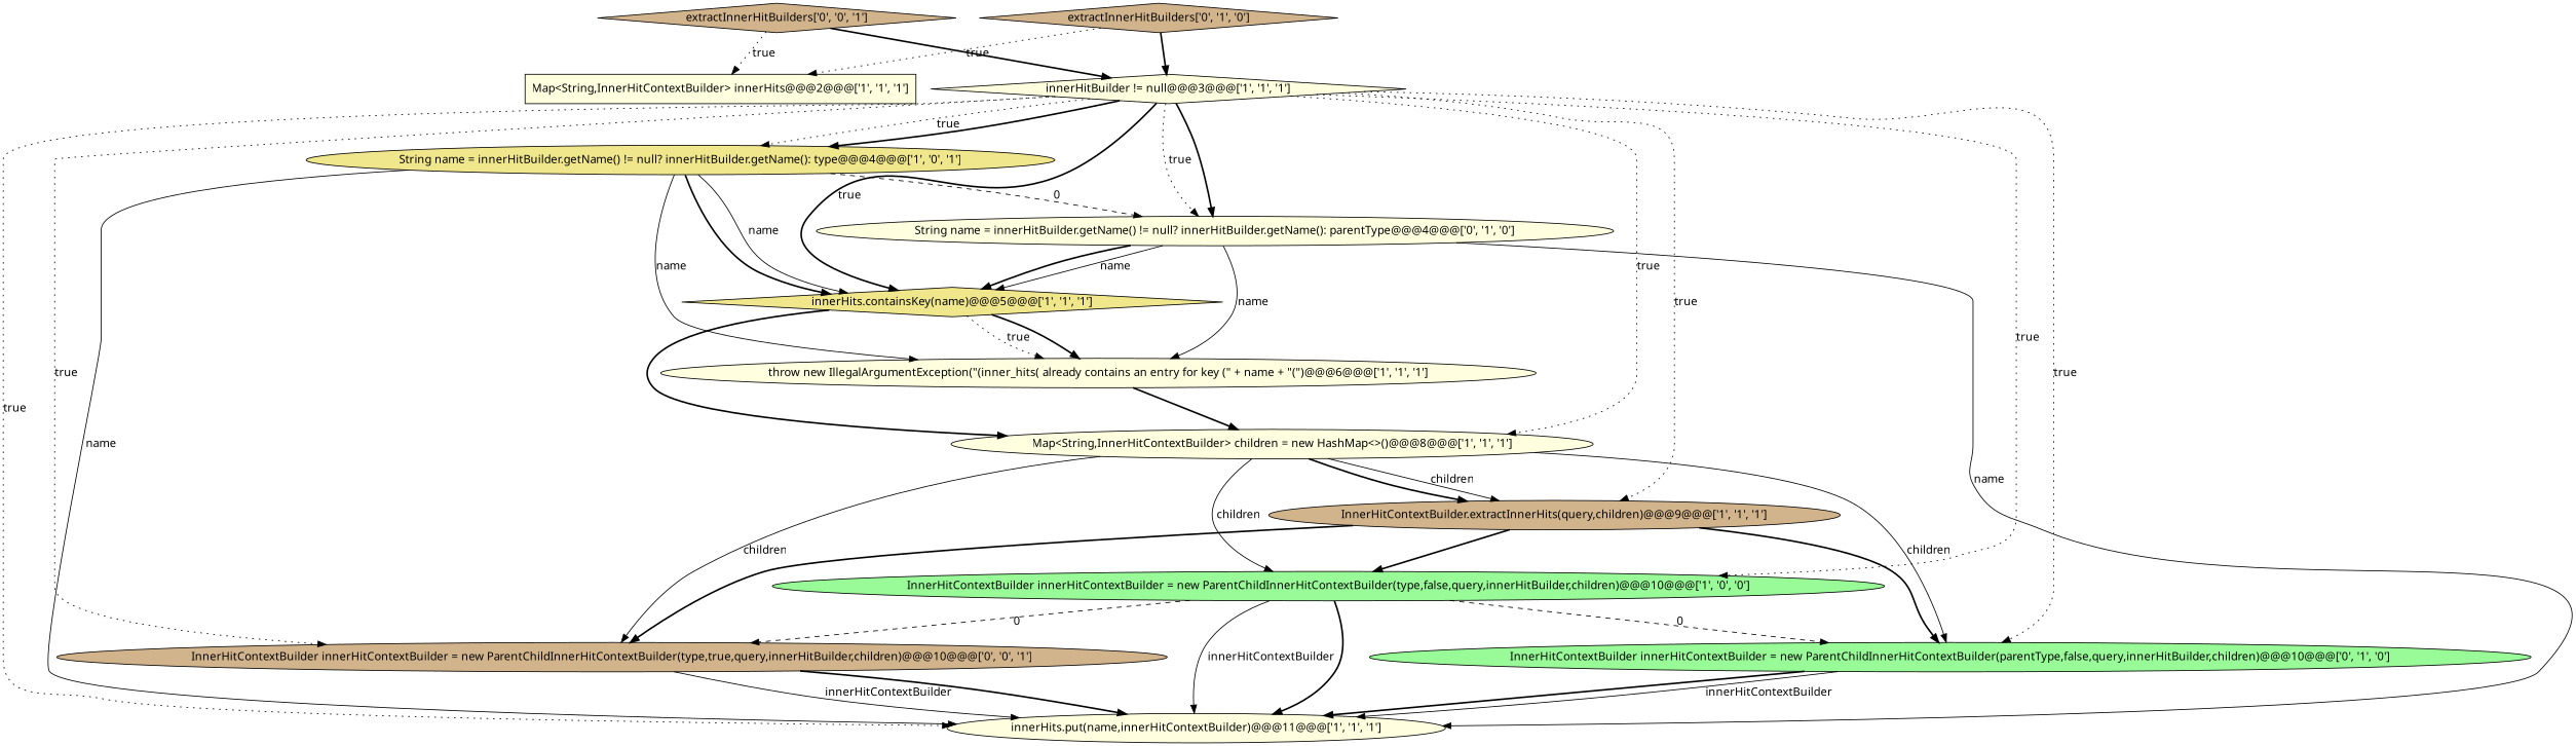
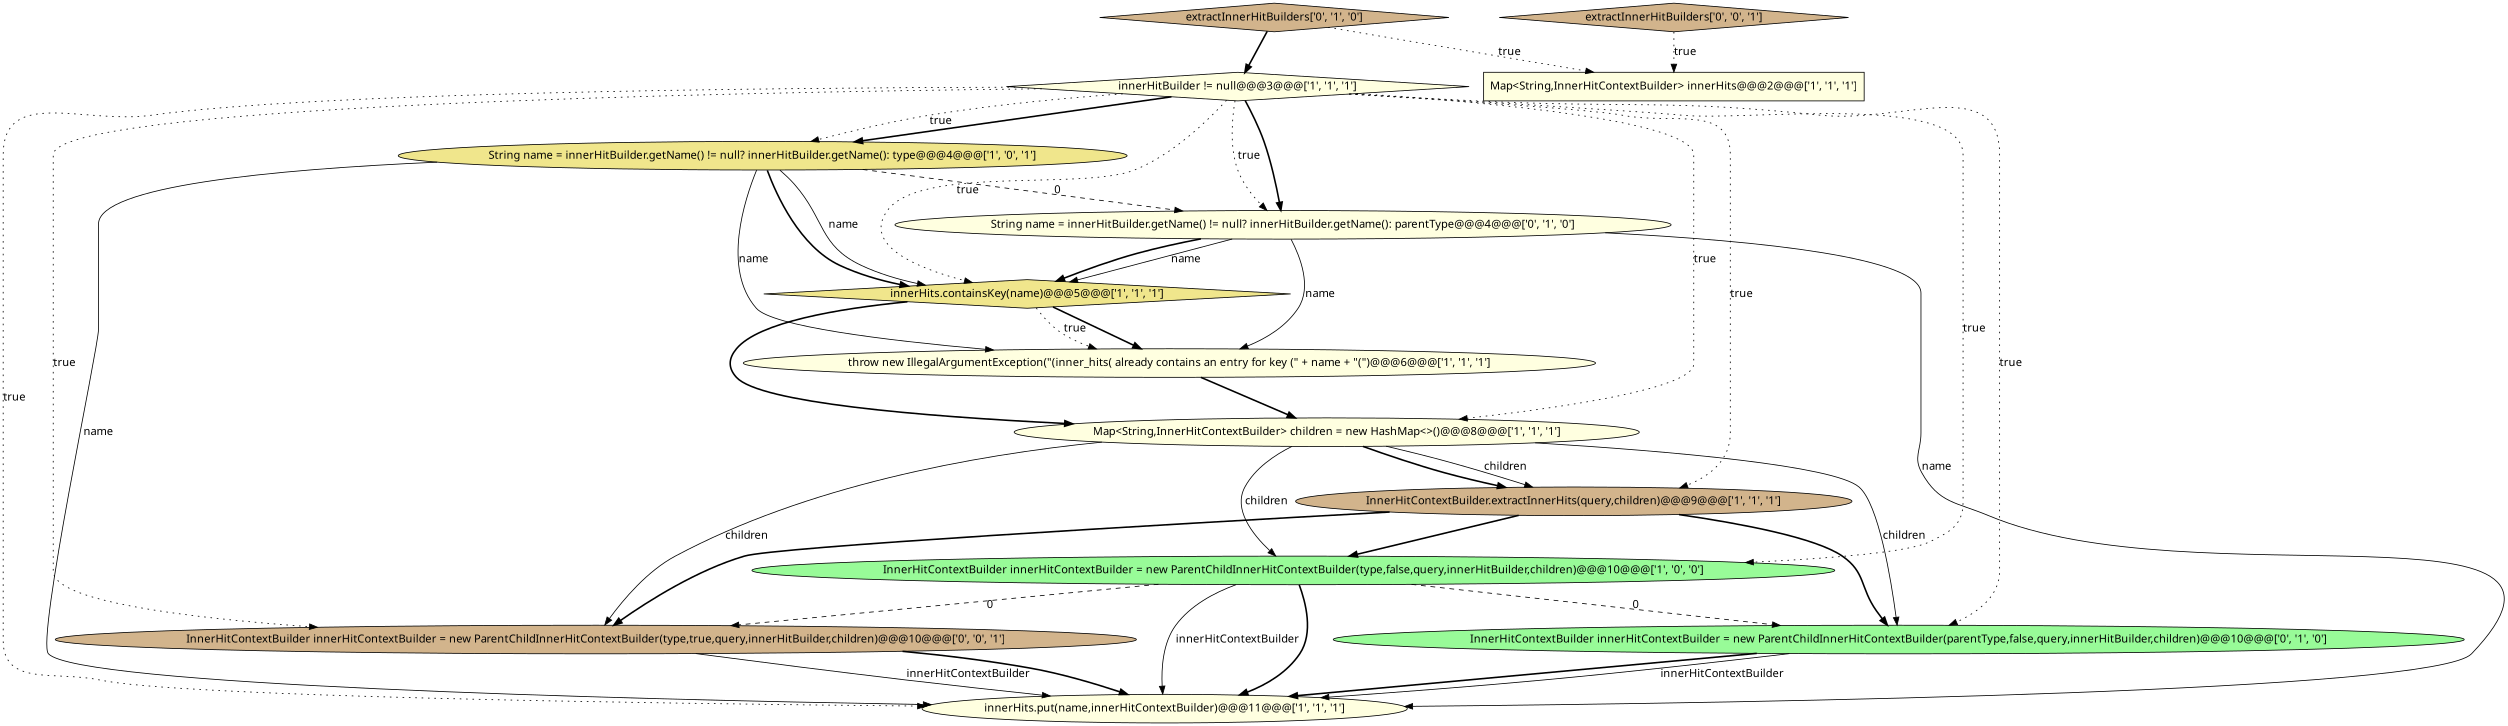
  digraph {
    fontname="Noto Sans"
    node [fillcolor=lightyellow fontname="Noto Sans" shape=ellipse style=filled]
    edge [fontname="Noto Sans" style=bold]
    n1 [label="throw new IllegalArgumentException(\"(inner_hits( already contains an entry for key (\" + name + \"(\")@@@6@@@['1', '1', '1']"]
    n2 [label="Map<String,InnerHitContextBuilder> children = new HashMap<>()@@@8@@@['1', '1', '1']"]
    n3 [fillcolor=palegreen label="InnerHitContextBuilder innerHitContextBuilder = new ParentChildInnerHitContextBuilder(type,false,query,innerHitBuilder,children)@@@10@@@['1', '0', '0']"]
    n4 [fillcolor=palegreen label="InnerHitContextBuilder innerHitContextBuilder = new ParentChildInnerHitContextBuilder(parentType,false,query,innerHitBuilder,children)@@@10@@@['0', '1', '0']"]
    n5 [fillcolor=tan label="InnerHitContextBuilder innerHitContextBuilder = new ParentChildInnerHitContextBuilder(type,true,query,innerHitBuilder,children)@@@10@@@['0', '0', '1']"]
    n6 [fillcolor=tan label="InnerHitContextBuilder.extractInnerHits(query,children)@@@9@@@['1', '1', '1']"]
    n7 [label="innerHits.put(name,innerHitContextBuilder)@@@11@@@['1', '1', '1']"]
    n8 [fillcolor=tan label="extractInnerHitBuilders['0', '0', '1']" shape=diamond]
    n9 [label="Map<String,InnerHitContextBuilder> innerHits@@@2@@@['1', '1', '1']" shape=box]
    n10 [label="innerHitBuilder != null@@@3@@@['1', '1', '1']" shape=diamond]
    n11 [fillcolor=khaki label="String name = innerHitBuilder.getName() != null? innerHitBuilder.getName(): type@@@4@@@['1', '0', '1']"]
    n12 [fillcolor=khaki label="innerHits.containsKey(name)@@@5@@@['1', '1', '1']" shape=diamond]
    n13 [label="String name = innerHitBuilder.getName() != null? innerHitBuilder.getName(): parentType@@@4@@@['0', '1', '0']"]
    n14 [fillcolor=tan label="extractInnerHitBuilders['0', '1', '0']" shape=diamond]
    n1 -> n2
    n2 -> n3 [label=children style=solid]
    n2 -> n4 [label=children style=solid]
    n2 -> n5 [label=children style=solid]
    n2 -> n6 [label=children style=solid]
    n2 -> n6
    n3 -> n4 [label=0 style=dashed]
    n3 -> n5 [label=0 style=dashed]
    n3 -> n7 [label=innerHitContextBuilder style=solid]
    n3 -> n7
    n4 -> n7
    n4 -> n7 [label=innerHitContextBuilder style=solid]
    n5 -> n7 [label=innerHitContextBuilder style=solid]
    n5 -> n7
    n6 -> n3
    n6 -> n4
    n6 -> n5
    n8 -> n9 [label=true style=dotted]
-   n8 -> n10
    n10 -> n2 [label=true style=dotted]
    n10 -> n3 [label=true style=dotted]
    n10 -> n4 [label=true style=dotted]
    n10 -> n5 [label=true style=dotted]
    n10 -> n6 [label=true style=dotted]
    n10 -> n7 [label=true style=dotted]
    n10 -> n11 [label=true style=dotted]
    n10 -> n11
-   n10 -> n12 [label=true]
+   n10 -> n12 [label=true style=dotted]
    n10 -> n13
    n10 -> n13 [label=true style=dotted]
    n11 -> n1 [label=name style=solid]
    n11 -> n7 [label=name style=solid]
    n11 -> n12 [label=name style=solid]
    n11 -> n12
    n11 -> n13 [label=0 style=dashed]
    n12 -> n1
    n12 -> n1 [label=true style=dotted]
    n12 -> n2
    n13 -> n1 [label=name style=solid]
    n13 -> n7 [label=name style=solid]
    n13 -> n12 [label=name style=solid]
    n13 -> n12
    n14 -> n9 [label=true style=dotted]
    n14 -> n10
  }
